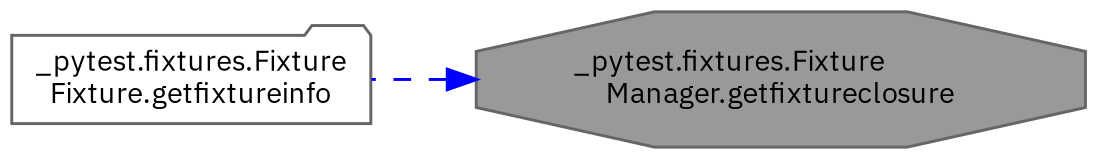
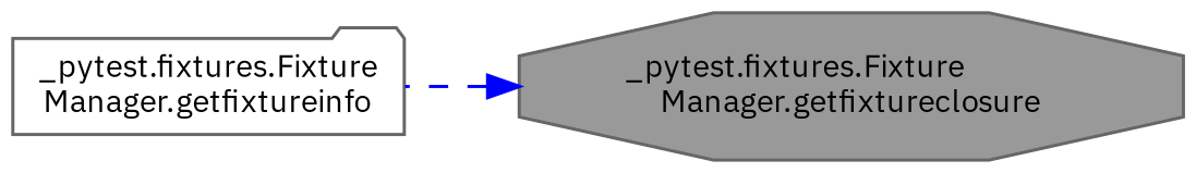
  digraph {
    rankdir=RL
    fontname="IBM Plex Sans"
    node [fontname="IBM Plex Sans" fontsize=10 style=filled]
    n1 [color=gray40 fillcolor=grey60 fontcolor=black height=0.2 label="_pytest.fixtures.Fixture\lManager.getfixtureclosure" shape=octagon width=0.4]
-   n2 [color=grey40 fillcolor=white height=0.2 label="_pytest.fixtures.Fixture\lFixture.getfixtureinfo" shape=folder width=0.4]
+   n2 [color=grey40 fillcolor=white height=0.2 label="_pytest.fixtures.Fixture\lManager.getfixtureinfo" shape=folder width=0.4]
    n1 -> n2 [color=blue dir=back fontname="IBM Plex Sans" fontsize=10 labelfontname=Helvetica labelfontsize=10 style=dashed]
  }
